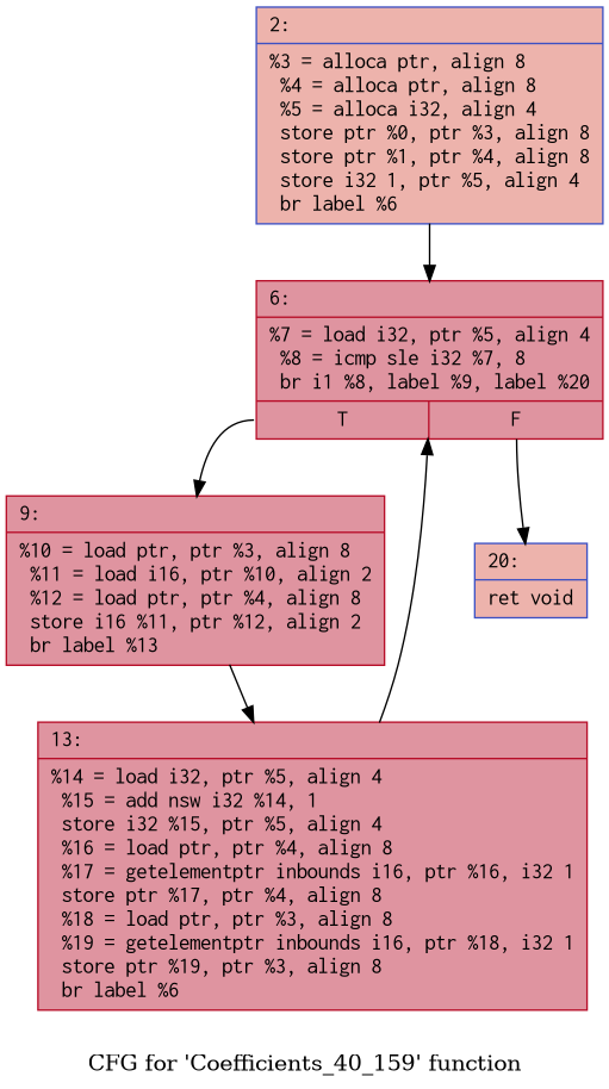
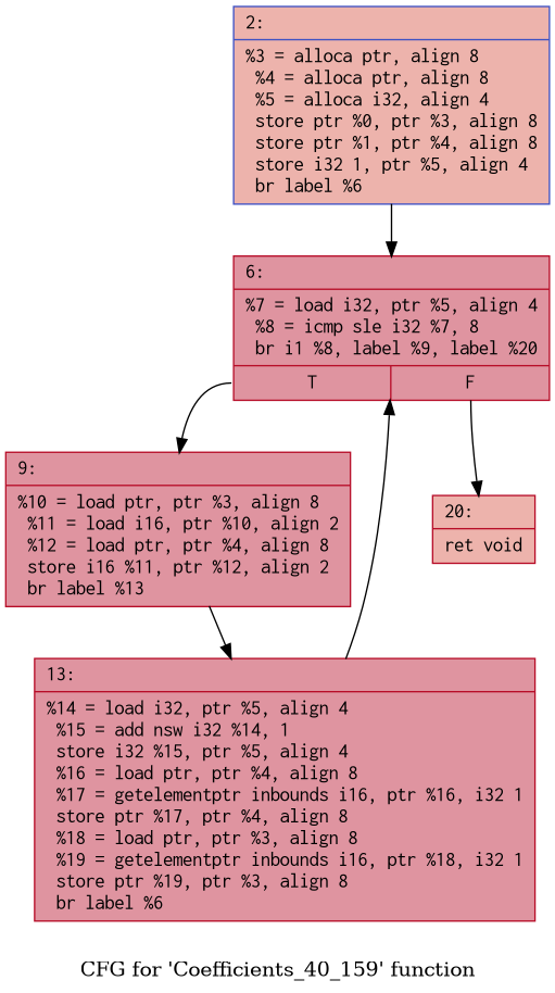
  digraph {
    label="CFG for 'Coefficients_40_159' function"
    node [color="#b70d28ff" fillcolor="#b70d2870" fontname=Courier shape=record style=filled]
    n1 [color="#3d50c3ff" fillcolor="#d6524470" label="{2:\l|  %3 = alloca ptr, align 8\l  %4 = alloca ptr, align 8\l  %5 = alloca i32, align 4\l  store ptr %0, ptr %3, align 8\l  store ptr %1, ptr %4, align 8\l  store i32 1, ptr %5, align 4\l  br label %6\l}"]
    n2 [label="{6:\l|  %7 = load i32, ptr %5, align 4\l  %8 = icmp sle i32 %7, 8\l  br i1 %8, label %9, label %20\l|{<s0>T|<s1>F}}"]
    n3 [label="{9:\l|  %10 = load ptr, ptr %3, align 8\l  %11 = load i16, ptr %10, align 2\l  %12 = load ptr, ptr %4, align 8\l  store i16 %11, ptr %12, align 2\l  br label %13\l}"]
-   n4 [color="#3d50c3ff" fillcolor="#d6524470" label="{20:\l|  ret void\l}"]
+   n4 [fillcolor="#d6524470" label="{20:\l|  ret void\l}"]
    n5 [label="{13:\l|  %14 = load i32, ptr %5, align 4\l  %15 = add nsw i32 %14, 1\l  store i32 %15, ptr %5, align 4\l  %16 = load ptr, ptr %4, align 8\l  %17 = getelementptr inbounds i16, ptr %16, i32 1\l  store ptr %17, ptr %4, align 8\l  %18 = load ptr, ptr %3, align 8\l  %19 = getelementptr inbounds i16, ptr %18, i32 1\l  store ptr %19, ptr %3, align 8\l  br label %6\l}"]
    n1 -> n2
    n2 -> n3 [tailport=s0]
    n2 -> n4 [tailport=s1]
    n3 -> n5
    n5 -> n2
  }
